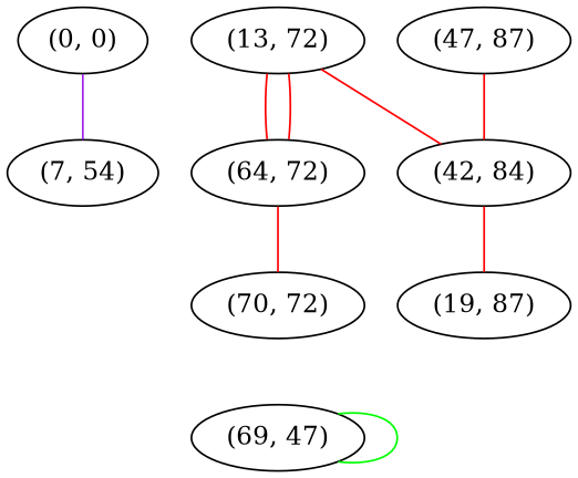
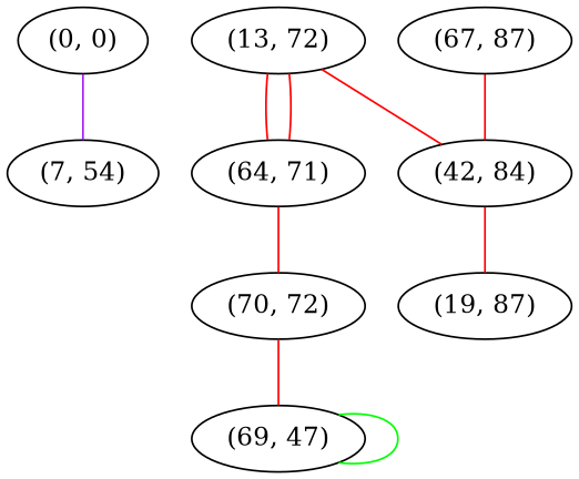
  graph {
    edge [color=red weight=1]
    "(0, 0)"
    "(7, 54)"
    n3 [label="(13, 72)"]
-   "(64, 71)" [label="(64, 72)"]
+   "(64, 71)"
    "(42, 84)"
    n6 [label="(70, 72)"]
    "(19, 87)"
-   "(67, 87)" [label="(47, 87)"]
+   "(67, 87)"
    "(69, 47)"
    "(0, 0)" -- "(7, 54)" [color=purple weight=4]
    n3 -- "(64, 71)"
    n3 -- "(64, 71)"
    n3 -- "(42, 84)"
    "(64, 71)" -- n6
    "(42, 84)" -- "(19, 87)"
+   n6 -- "(69, 47)"
    "(67, 87)" -- "(42, 84)"
    "(69, 47)" -- "(69, 47)" [color=green weight=2]
  }
